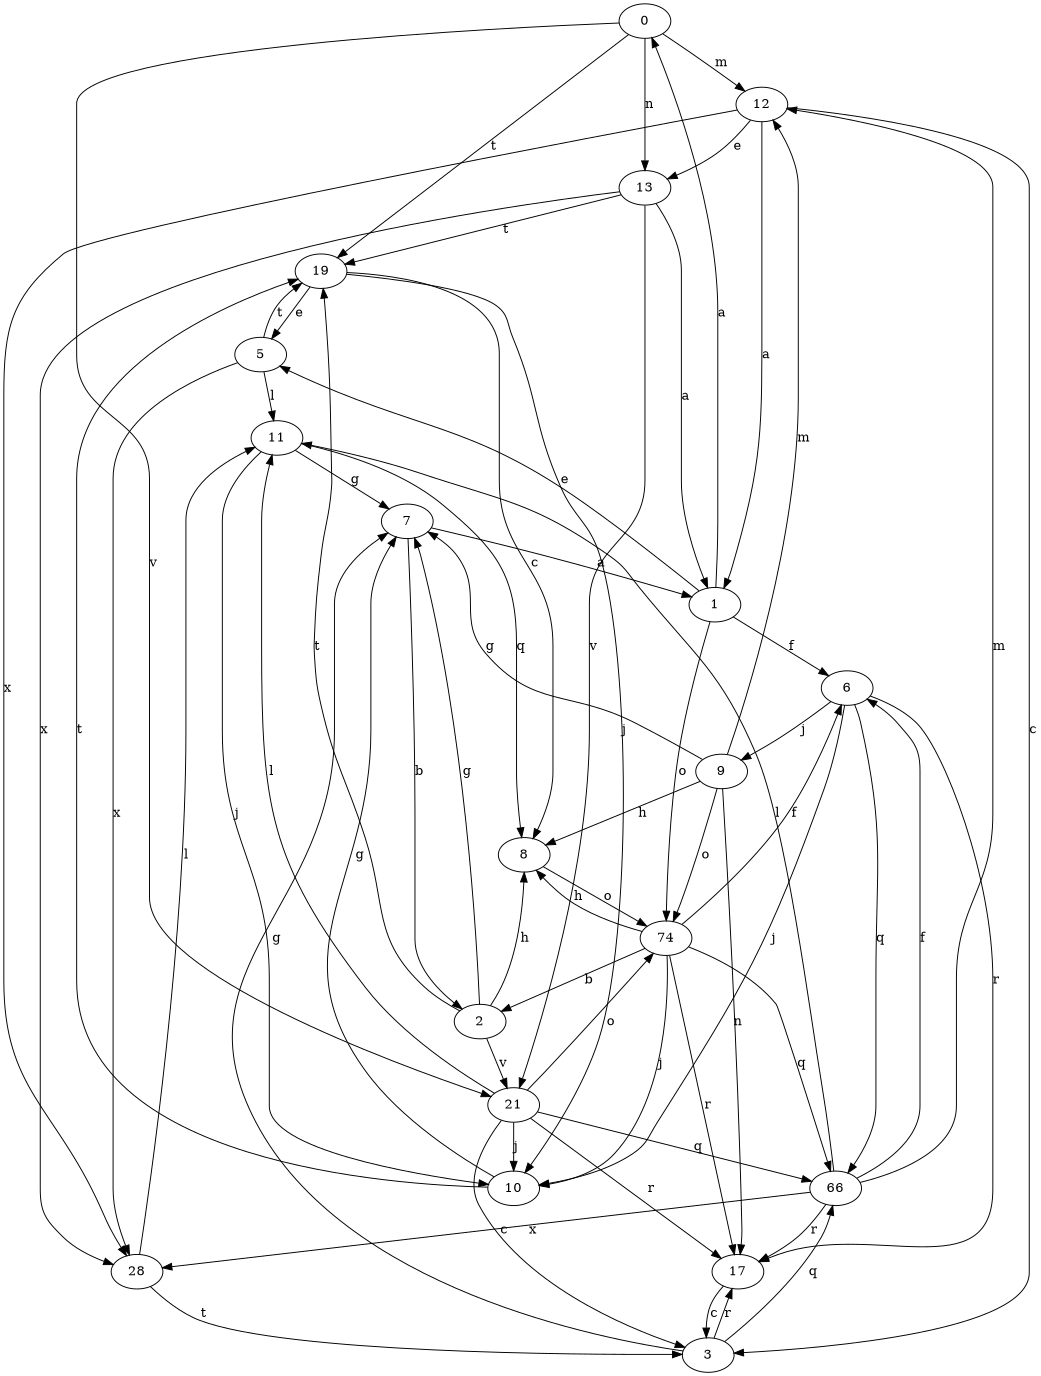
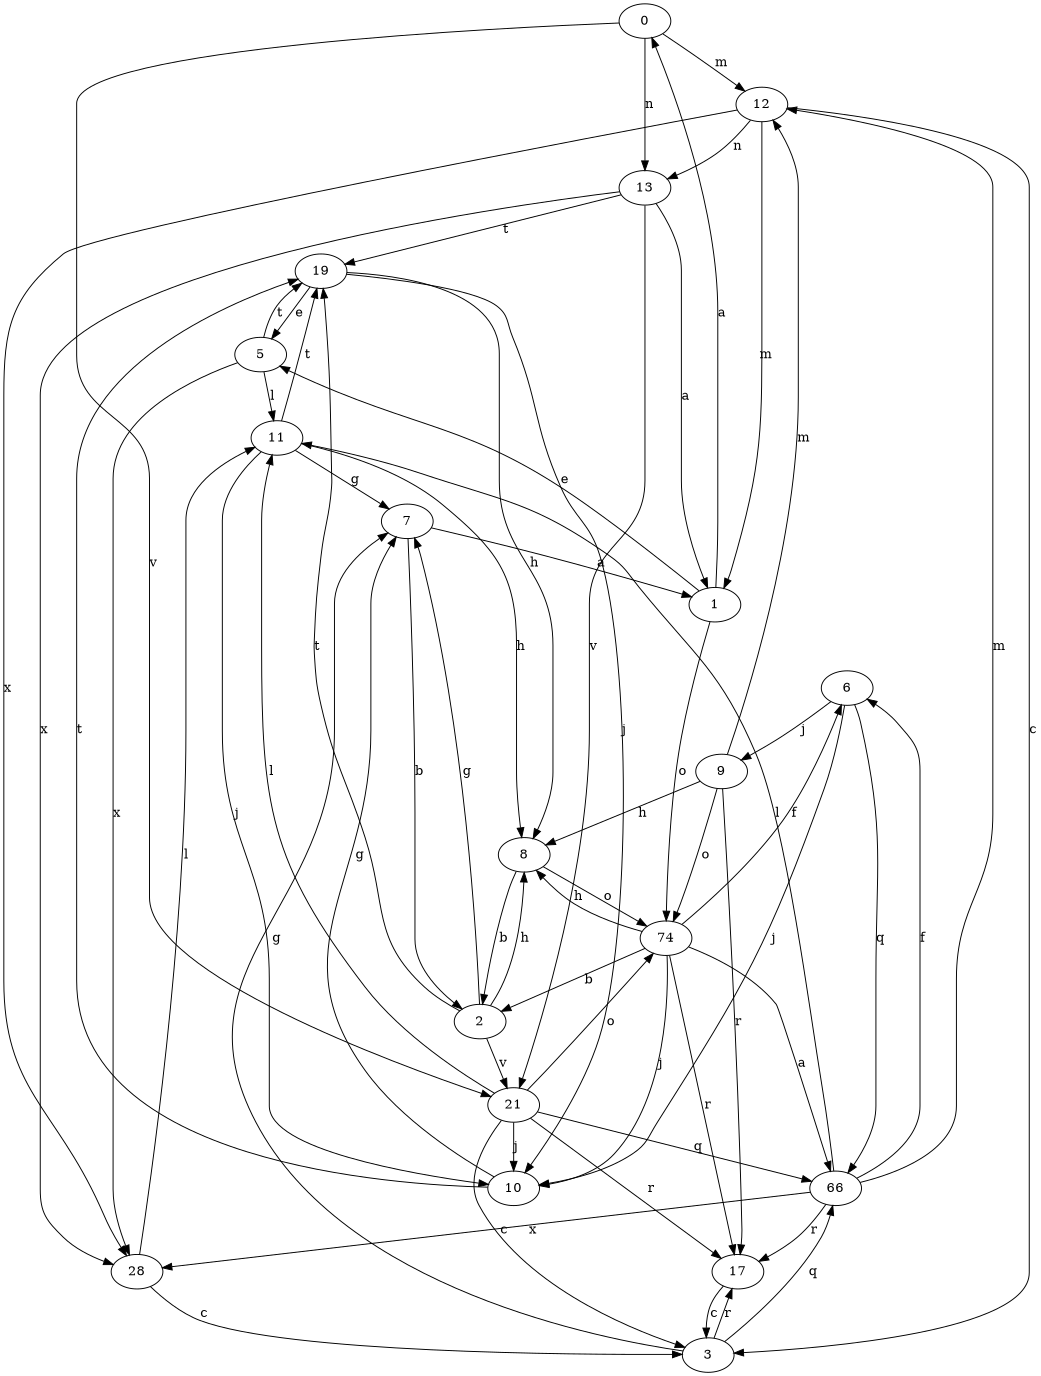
  strict digraph {
    0
    12
    13
    19
    21
    1
    3
    n8 [label=28]
    5
    8
    10
    n12 [label=74]
    n13 [label=66]
    17
    11
    6
    9
    2
    7
    0 -> 12 [label=m]
    0 -> 13 [label=n]
-   0 -> 19 [label=t]
+   11 -> 19 [label=t]
    0 -> 21 [label=v]
-   12 -> 13 [label=e]
-   12 -> 1 [label=a]
+   12 -> 13 [label=n]
+   12 -> 1 [label=m]
    12 -> 3 [label=c]
    12 -> n8 [label=x]
    13 -> 19 [label=t]
    13 -> 21 [label=v]
    13 -> 1 [label=a]
    13 -> n8 [label=x]
    19 -> 5 [label=e]
-   19 -> 8 [label=c]
+   19 -> 8 [label=h]
    19 -> 10 [label=j]
    21 -> 3 [label=c]
    21 -> 10 [label=j]
    21 -> n12 [label=o]
    21 -> n13 [label=q]
    21 -> 17 [label=r]
    21 -> 11 [label=l]
    1 -> 0 [label=a]
    1 -> 5 [label=e]
    1 -> n12 [label=o]
-   1 -> 6 [label=f]
    3 -> n13 [label=q]
    3 -> 17 [label=r]
    3 -> 7 [label=g]
-   n8 -> 3 [label=t]
+   n8 -> 3 [label=c]
    n8 -> 11 [label=l]
    5 -> 19 [label=t]
    5 -> n8 [label=x]
    5 -> 11 [label=l]
    8 -> n12 [label=o]
+   8 -> 2 [label=b]
    10 -> 19 [label=t]
    10 -> 7 [label=g]
    n12 -> 8 [label=h]
    n12 -> 10 [label=j]
-   n12 -> n13 [label=q]
+   n12 -> n13 [label=a]
    n12 -> 17 [label=r]
    n12 -> 6 [label=f]
    n12 -> 2 [label=b]
    n13 -> 12 [label=m]
    n13 -> n8 [label=x]
    n13 -> 17 [label=r]
    n13 -> 11 [label=l]
    n13 -> 6 [label=f]
    17 -> 3 [label=c]
-   11 -> 8 [label=q]
+   11 -> 8 [label=h]
    11 -> 10 [label=j]
    11 -> 7 [label=g]
    6 -> 10 [label=j]
    6 -> n13 [label=q]
-   6 -> 17 [label=r]
    6 -> 9 [label=j]
    9 -> 12 [label=m]
    9 -> 8 [label=h]
    9 -> n12 [label=o]
-   9 -> 17 [label=n]
-   9 -> 7 [label=g]
+   9 -> 17 [label=r]
    2 -> 19 [label=t]
    2 -> 21 [label=v]
    2 -> 8 [label=h]
    2 -> 7 [label=g]
    7 -> 1 [label=a]
    7 -> 2 [label=b]
  }
